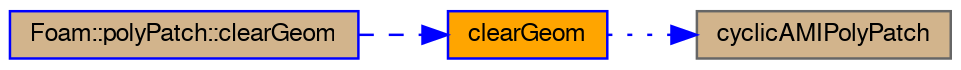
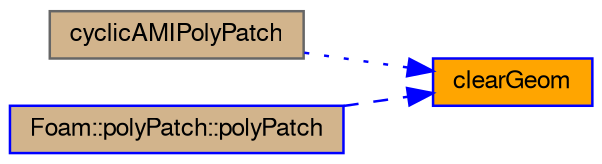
  digraph {
    rankdir=LR
    node [color=blue fillcolor=tan fontname=FreeSans fontsize=10 shape=record style=filled]
    edge [color=blue fontname=FreeSans fontsize=10 labelfontname=FreeSans labelfontsize=10]
    n1 [fillcolor=orange fontcolor=black height=0.2 label=clearGeom width=0.4]
    n2 [color=gray40 height=0.2 label=cyclicAMIPolyPatch width=0.4]
-   n3 [height=0.2 label="Foam::polyPatch::clearGeom" width=0.4]
-   n1 -> n2 [style=dotted]
+   n3 [height=0.2 label="Foam::polyPatch::polyPatch" width=0.4]
+   n2 -> n1 [style=dotted]
    n3 -> n1 [style=dashed]
  }
